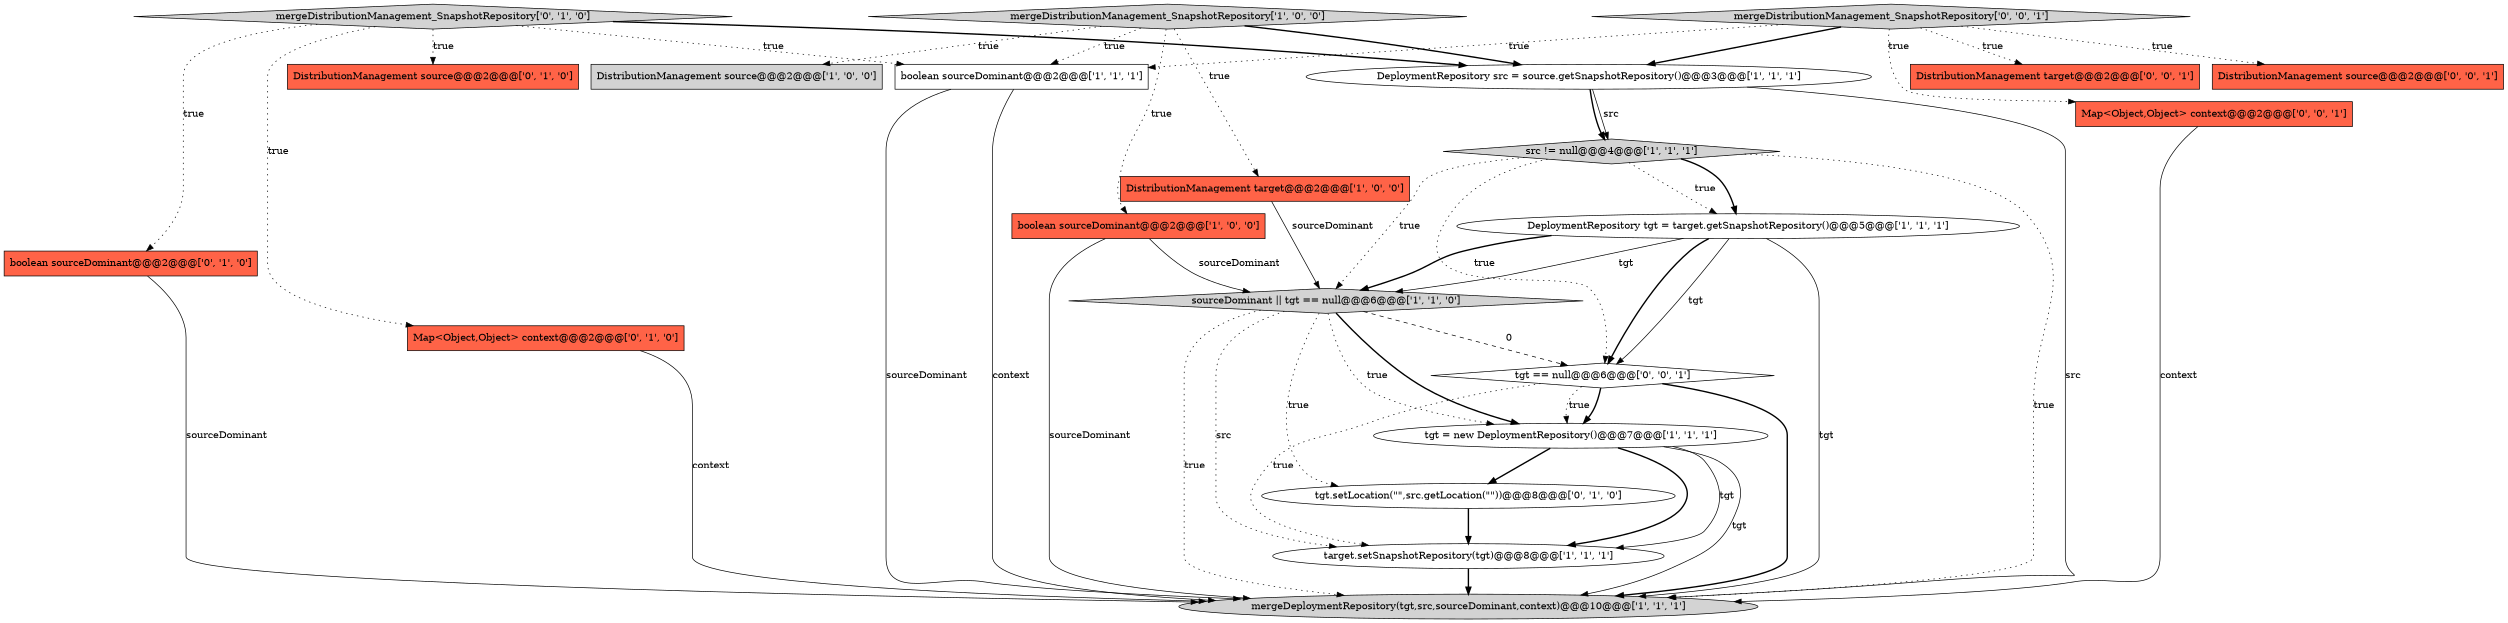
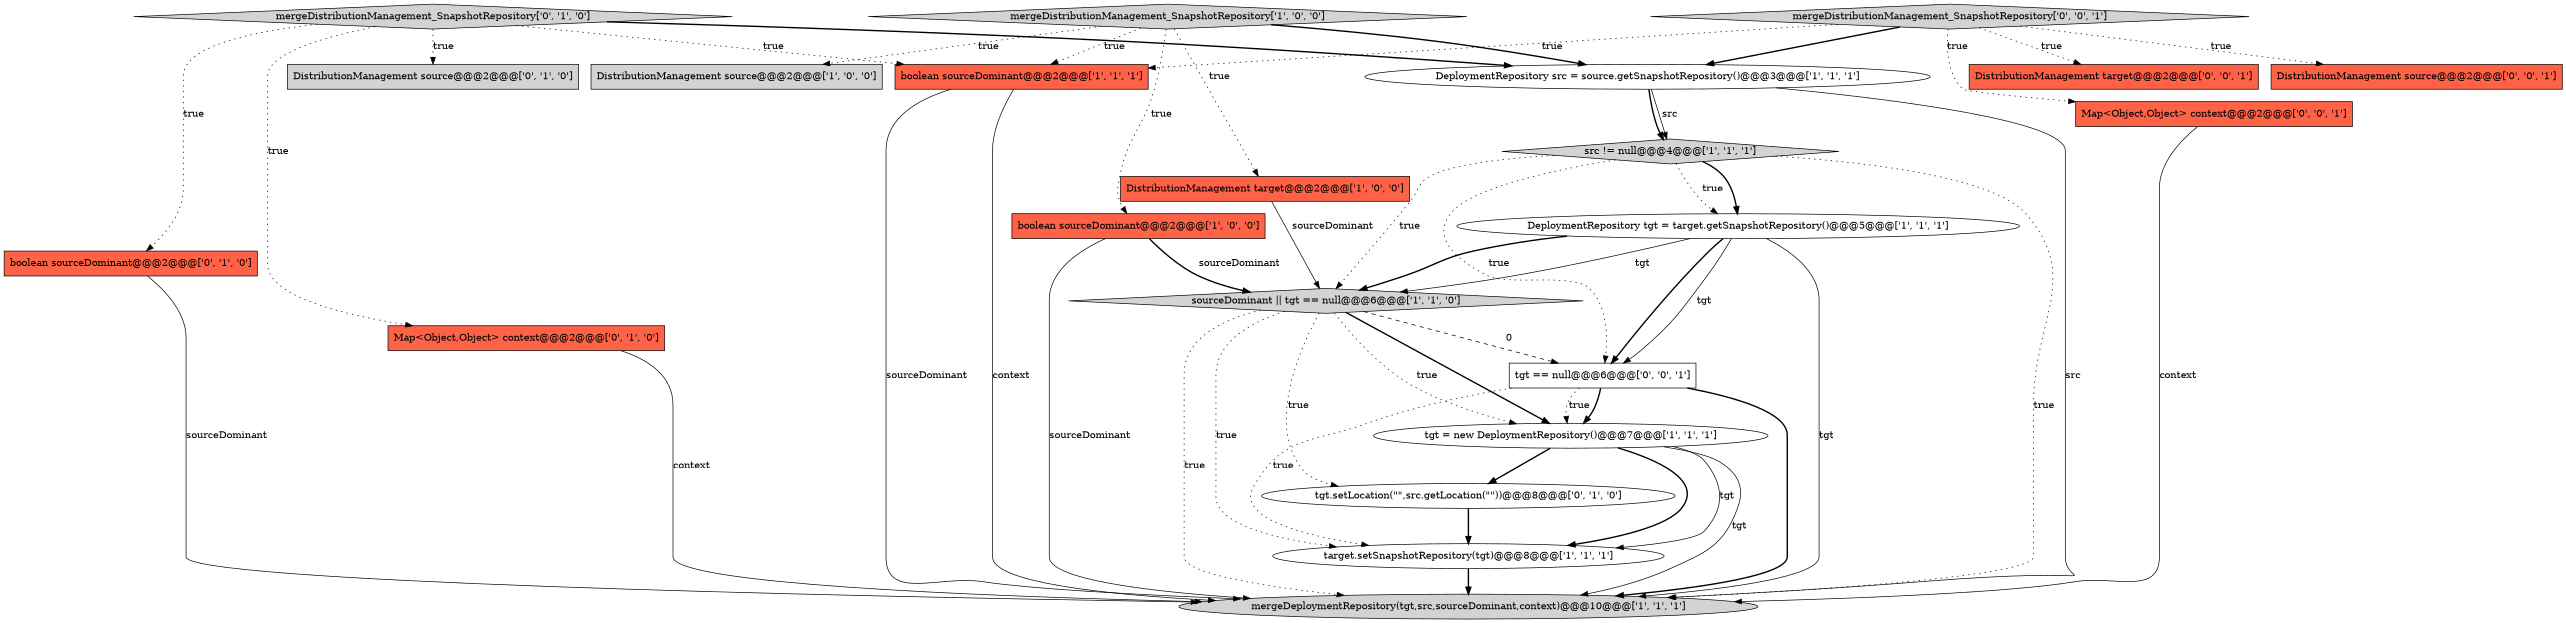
  digraph {
    node [fillcolor=tomato shape=box style=filled]
    edge [style=dotted]
    n1 [fillcolor=white label="tgt = new DeploymentRepository()@@@7@@@['1', '1', '1']" shape=ellipse]
    n2 [fillcolor=white label="tgt.setLocation(\"\",src.getLocation(\"\"))@@@8@@@['0', '1', '0']" shape=ellipse]
    n3 [fillcolor=white label="target.setSnapshotRepository(tgt)@@@8@@@['1', '1', '1']" shape=ellipse]
    n4 [fillcolor=lightgray label="mergeDeploymentRepository(tgt,src,sourceDominant,context)@@@10@@@['1', '1', '1']" shape=ellipse]
    n5 [label="Map<Object,Object> context@@@2@@@['0', '0', '1']"]
-   n6 [fillcolor=white label="boolean sourceDominant@@@2@@@['1', '1', '1']"]
+   n6 [label="boolean sourceDominant@@@2@@@['1', '1', '1']"]
    n7 [fillcolor=lightgray label="mergeDistributionManagement_SnapshotRepository['1', '0', '0']" shape=diamond]
    n8 [fillcolor=lightgray label="DistributionManagement source@@@2@@@['1', '0', '0']"]
    n9 [label="DistributionManagement target@@@2@@@['1', '0', '0']"]
    n10 [label="boolean sourceDominant@@@2@@@['1', '0', '0']"]
    n11 [fillcolor=white label="DeploymentRepository src = source.getSnapshotRepository()@@@3@@@['1', '1', '1']" shape=ellipse]
    n12 [fillcolor=lightgray label="sourceDominant || tgt == null@@@6@@@['1', '1', '0']" shape=diamond]
    n13 [fillcolor=lightgray label="src != null@@@4@@@['1', '1', '1']" shape=diamond]
    n14 [label="boolean sourceDominant@@@2@@@['0', '1', '0']"]
-   n15 [fillcolor=white label="tgt == null@@@6@@@['0', '0', '1']" shape=diamond]
+   n15 [fillcolor=white label="tgt == null@@@6@@@['0', '0', '1']"]
    n16 [label="DistributionManagement target@@@2@@@['0', '0', '1']"]
    n17 [fillcolor=white label="DeploymentRepository tgt = target.getSnapshotRepository()@@@5@@@['1', '1', '1']" shape=ellipse]
    n18 [fillcolor=lightgray label="mergeDistributionManagement_SnapshotRepository['0', '1', '0']" shape=diamond]
    n19 [label="Map<Object,Object> context@@@2@@@['0', '1', '0']"]
-   n20 [label="DistributionManagement source@@@2@@@['0', '1', '0']"]
+   n20 [fillcolor=lightgray label="DistributionManagement source@@@2@@@['0', '1', '0']"]
    n21 [fillcolor=lightgray label="mergeDistributionManagement_SnapshotRepository['0', '0', '1']" shape=diamond]
    n22 [label="DistributionManagement source@@@2@@@['0', '0', '1']"]
    n1 -> n2 [style=bold]
    n1 -> n3 [label=tgt style=solid]
    n1 -> n3 [style=bold]
    n1 -> n4 [label=tgt style=solid]
    n2 -> n3 [style=bold]
    n3 -> n4 [style=bold]
    n5 -> n4 [label=context style=solid]
    n6 -> n4 [label=sourceDominant style=solid]
    n6 -> n4 [label=context style=solid]
    n7 -> n6 [label=true]
    n7 -> n8 [label=true]
    n7 -> n9 [label=true]
    n7 -> n10 [label=true]
    n7 -> n11 [style=bold]
    n9 -> n12 [label=sourceDominant style=solid]
    n10 -> n4 [label=sourceDominant style=solid]
-   n10 -> n12 [label=sourceDominant style=solid]
+   n10 -> n12 [label=sourceDominant style=bold]
    n11 -> n4 [label=src style=solid]
    n11 -> n13 [style=bold]
    n11 -> n13 [label=src style=solid]
    n12 -> n1 [style=bold]
    n12 -> n1 [label=true]
    n12 -> n2 [label=true]
-   n12 -> n3 [label=src]
+   n12 -> n3 [label=true]
    n12 -> n4 [label=true]
    n12 -> n15 [label=0 style=dashed]
    n13 -> n4 [label=true]
    n13 -> n12 [label=true]
    n13 -> n15 [label=true]
    n13 -> n17 [label=true]
    n13 -> n17 [style=bold]
    n14 -> n4 [label=sourceDominant style=solid]
    n15 -> n1 [style=bold]
    n15 -> n1 [label=true]
    n15 -> n3 [label=true]
    n15 -> n4 [style=bold]
    n17 -> n4 [label=tgt style=solid]
    n17 -> n12 [style=bold]
    n17 -> n12 [label=tgt style=solid]
    n17 -> n15 [style=bold]
    n17 -> n15 [label=tgt style=solid]
    n18 -> n6 [label=true]
    n18 -> n11 [style=bold]
    n18 -> n14 [label=true]
    n18 -> n19 [label=true]
    n18 -> n20 [label=true]
    n19 -> n4 [label=context style=solid]
    n21 -> n5 [label=true]
    n21 -> n6 [label=true]
    n21 -> n11 [style=bold]
    n21 -> n16 [label=true]
    n21 -> n22 [label=true]
  }
